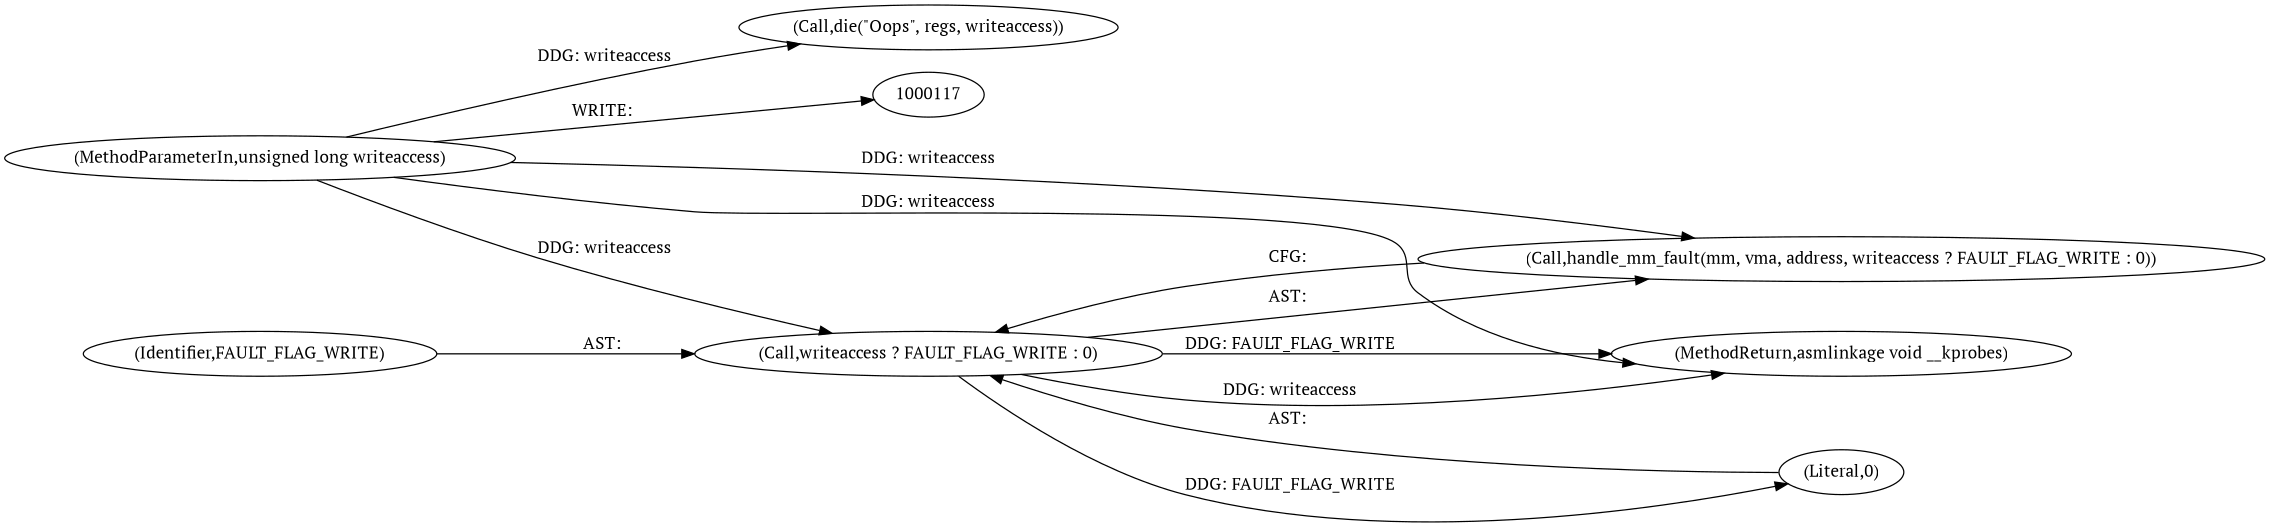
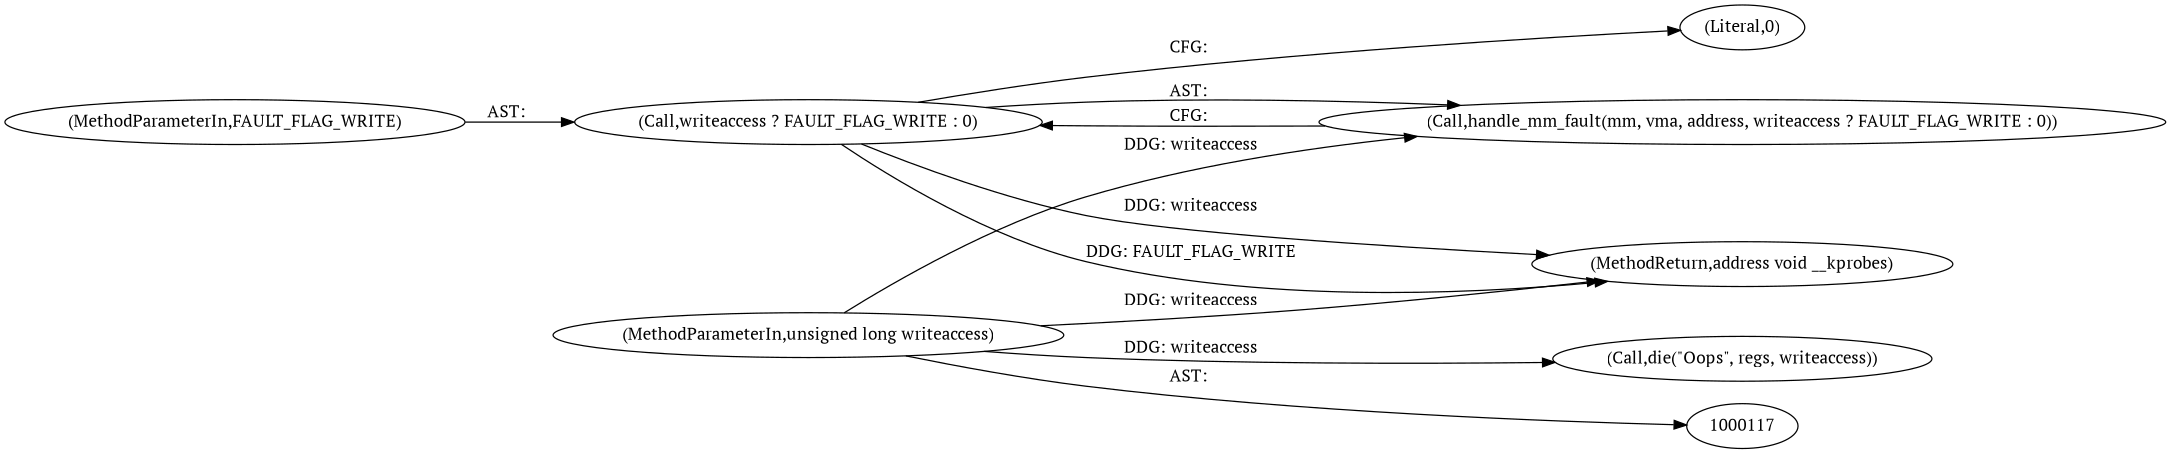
  digraph {
    fontname="PT Serif"
    rankdir=LR
    node [fontname="PT Serif"]
    edge [fontname="PT Serif"]
    n1 [label="(Call,writeaccess ? FAULT_FLAG_WRITE : 0)"]
    n2 [label="(Literal,0)"]
    n3 [label="(Call,handle_mm_fault(mm, vma, address, writeaccess ? FAULT_FLAG_WRITE : 0))"]
-   n4 [label="(MethodReturn,asmlinkage void __kprobes)"]
-   n5 [label="(Identifier,FAULT_FLAG_WRITE)"]
+   n4 [label="(MethodReturn,address void __kprobes)"]
+   n5 [label="(MethodParameterIn,FAULT_FLAG_WRITE)"]
    n6 [label="(MethodParameterIn,unsigned long writeaccess)"]
    n7 [label="(Call,die(\"Oops\", regs, writeaccess))"]
    n8 [label=1000117]
-   n1 -> n2 [label="DDG: FAULT_FLAG_WRITE"]
+   n1 -> n2 [label="CFG: "]
    n1 -> n3 [label="AST: "]
    n1 -> n4 [label="DDG: writeaccess"]
    n1 -> n4 [label="DDG: FAULT_FLAG_WRITE"]
-   n2 -> n1 [label="AST: "]
    n3 -> n1 [label="CFG: "]
    n5 -> n1 [label="AST: "]
-   n6 -> n1 [label="DDG: writeaccess"]
    n6 -> n3 [label="DDG: writeaccess"]
    n6 -> n4 [label="DDG: writeaccess"]
    n6 -> n7 [label="DDG: writeaccess"]
-   n6 -> n8 [label="WRITE: "]
+   n6 -> n8 [label="AST: "]
  }
